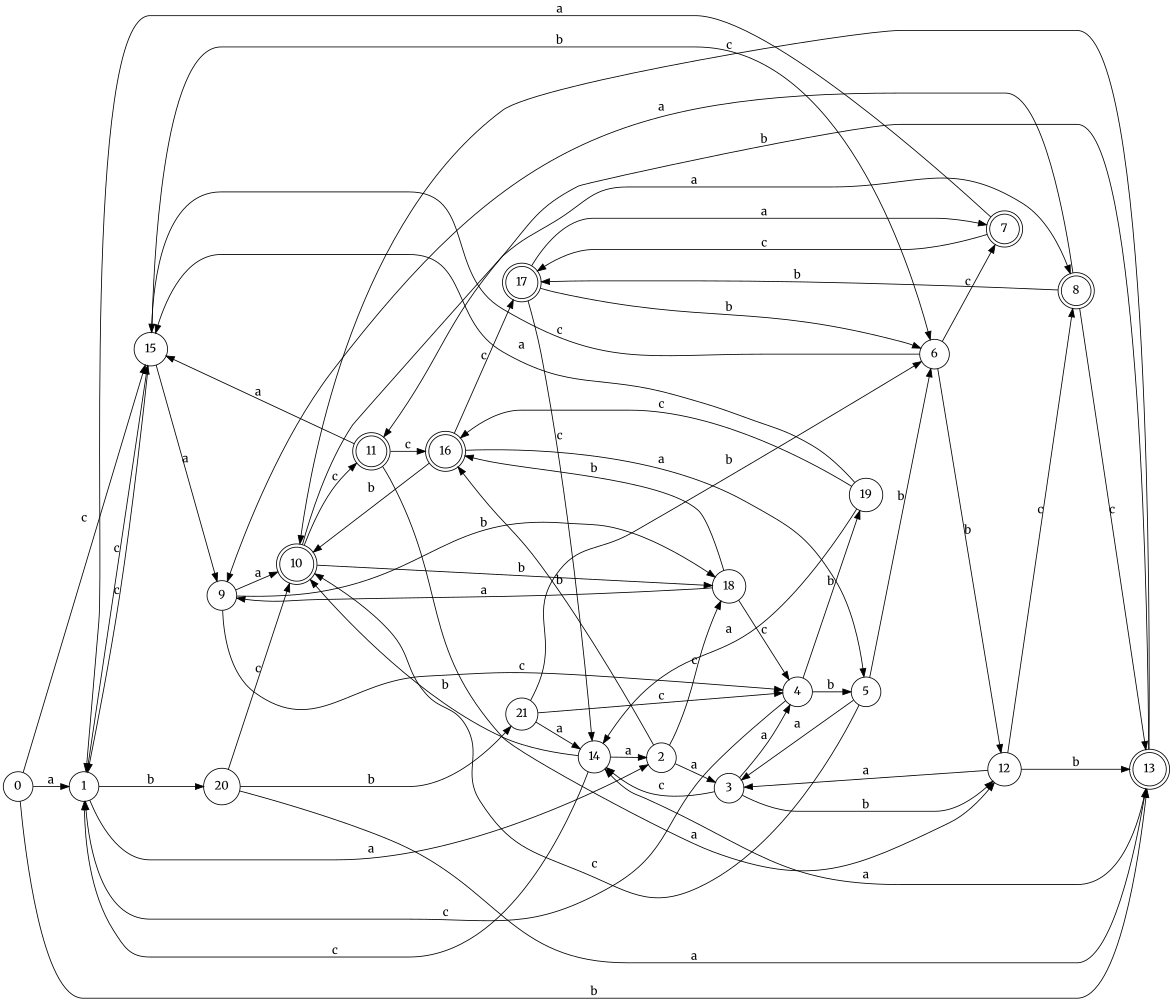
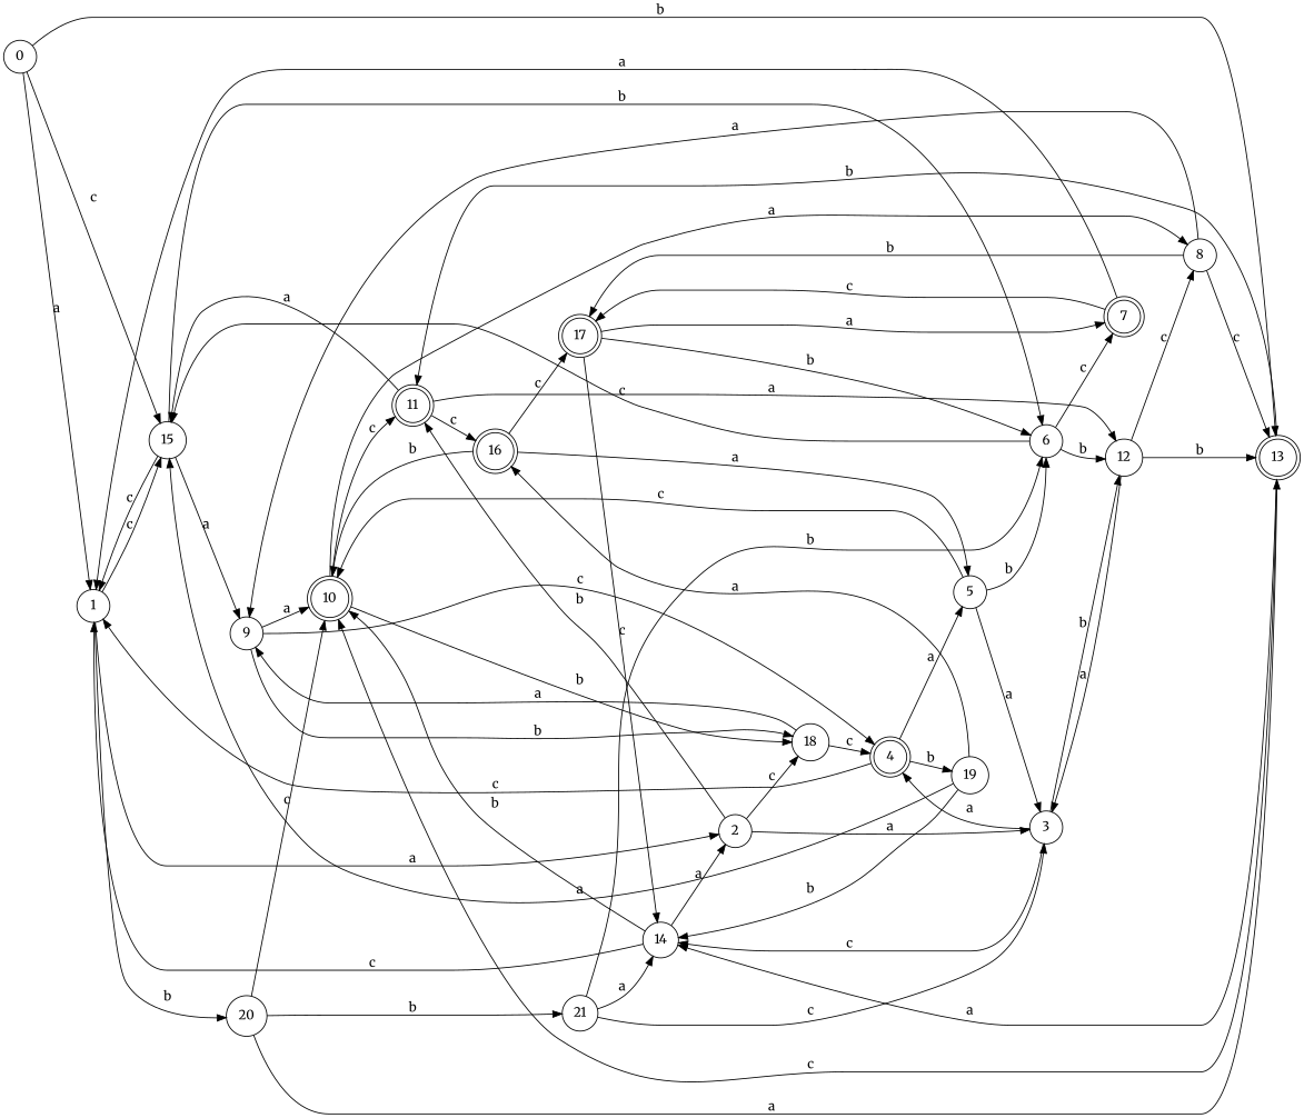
  digraph {
    fontname=Merriweather
    rankdir=LR
    node [color=black fillcolor=white fontname=Merriweather shape=circle style=filled]
    edge [fontname=Merriweather]
    n1 [label=0 style="rounded,filled"]
    n2 [label=1]
    n3 [label=13 shape=doublecircle style="rounded,filled"]
    n4 [label=15]
    n5 [label=2]
    n6 [label=20]
    n7 [label=11 shape=doublecircle style="rounded,filled"]
    n8 [label=14]
    n9 [label=10 shape=doublecircle style="rounded,filled"]
    n10 [label=6]
    n11 [label=9]
    n12 [label=3]
    n13 [label=18]
    n14 [label=21]
-   n15 [label=4 style="rounded,filled"]
+   n15 [label=4 shape=doublecircle style="rounded,filled"]
    n16 [label=12]
    n17 [label=16 shape=doublecircle style="rounded,filled"]
    n18 [label=5]
    n19 [label=19]
-   n20 [label=8 shape=doublecircle]
+   n20 [label=8]
    n21 [label=7 shape=doublecircle style="rounded,filled"]
    n22 [label=17 shape=doublecircle style="rounded,filled"]
    n1 -> n2 [label=a]
    n1 -> n3 [label=b]
    n1 -> n4 [label=c]
    n2 -> n4 [label=c]
    n2 -> n5 [label=a]
    n2 -> n6 [label=b]
    n3 -> n7 [label=b]
    n3 -> n8 [label=a]
    n3 -> n9 [label=c]
    n4 -> n2 [label=c]
    n4 -> n10 [label=b]
    n4 -> n11 [label=a]
-   n5 -> n17 [label=b]
+   n5 -> n7 [label=b]
    n5 -> n12 [label=a]
    n5 -> n13 [label=c]
    n6 -> n3 [label=a]
    n6 -> n9 [label=c]
    n6 -> n14 [label=b]
    n7 -> n4 [label=a]
    n7 -> n16 [label=a]
    n7 -> n17 [label=c]
    n8 -> n2 [label=c]
    n8 -> n5 [label=a]
    n8 -> n9 [label=b]
    n9 -> n7 [label=c]
    n9 -> n13 [label=b]
    n9 -> n20 [label=a]
    n10 -> n4 [label=c]
    n10 -> n16 [label=b]
    n10 -> n21 [label=c]
    n11 -> n9 [label=a]
    n11 -> n13 [label=b]
    n11 -> n15 [label=c]
    n12 -> n8 [label=c]
    n12 -> n15 [label=a]
    n12 -> n16 [label=b]
    n13 -> n11 [label=a]
    n13 -> n15 [label=c]
-   n13 -> n17 [label=b]
    n14 -> n8 [label=a]
    n14 -> n10 [label=b]
-   n14 -> n15 [label=c]
+   n14 -> n12 [label=c]
    n15 -> n2 [label=c]
-   n15 -> n18 [label=b]
+   n15 -> n18 [label=a]
    n15 -> n19 [label=b]
    n16 -> n3 [label=b]
    n16 -> n12 [label=a]
    n16 -> n20 [label=c]
    n17 -> n9 [label=b]
    n17 -> n18 [label=a]
    n17 -> n22 [label=c]
    n18 -> n9 [label=c]
    n18 -> n10 [label=b]
    n18 -> n12 [label=a]
    n19 -> n4 [label=a]
-   n19 -> n8 [label=a]
-   n19 -> n17 [label=c]
+   n19 -> n8 [label=b]
+   n19 -> n17 [label=a]
    n20 -> n3 [label=c]
    n20 -> n11 [label=a]
    n20 -> n22 [label=b]
    n21 -> n2 [label=a]
    n21 -> n22 [label=c]
    n22 -> n8 [label=c]
    n22 -> n10 [label=b]
    n22 -> n21 [label=a]
  }
